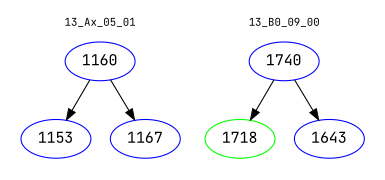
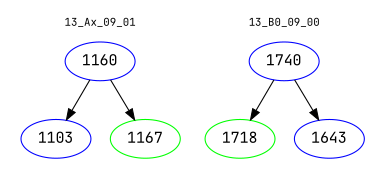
  digraph {
    fontname="JetBrains Mono"
    node [color=blue fontname="JetBrains Mono"]
    edge [color=black fontname="JetBrains Mono"]
    n1 [label=1160]
-   n2 [label=1153]
-   n3 [label=1167]
+   n2 [label=1103]
+   n3 [color=green label=1167]
    n4 [label=1740]
    n5 [color=green label=1718]
    n6 [label=1643]
    subgraph cluster_1 {
      color=white
      fontsize=10
-     label="13_Ax_05_01"
+     label="13_Ax_09_01"
      n1
      n2
      n3
    }
    subgraph cluster_2 {
      color=white
      fontsize=10
      label="13_B0_09_00"
      n4
      n5
      n6
    }
    n1 -> n2
    n1 -> n3
    n4 -> n5
    n4 -> n6
  }
